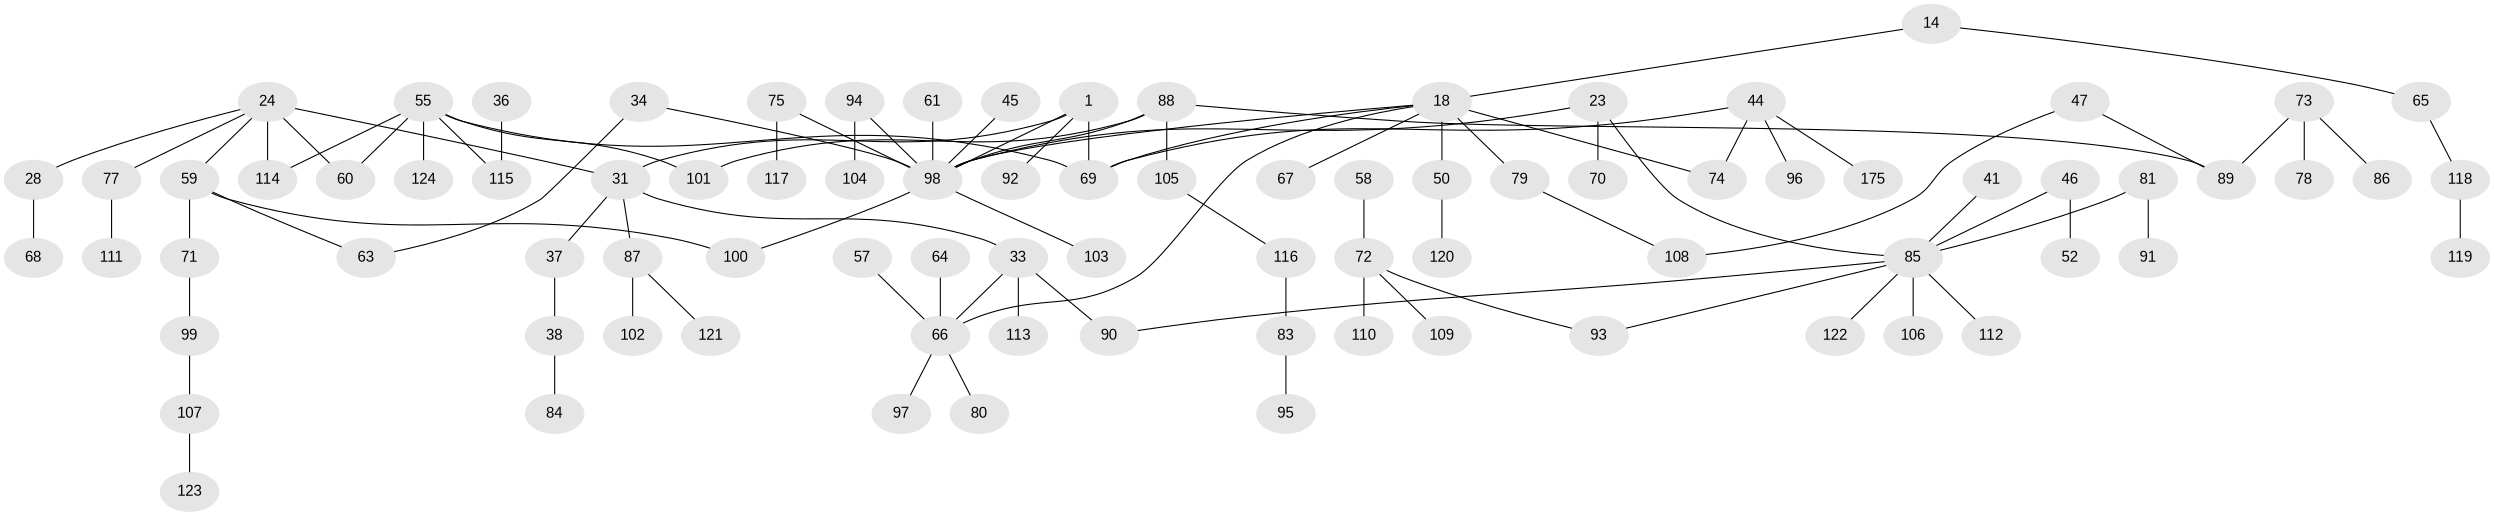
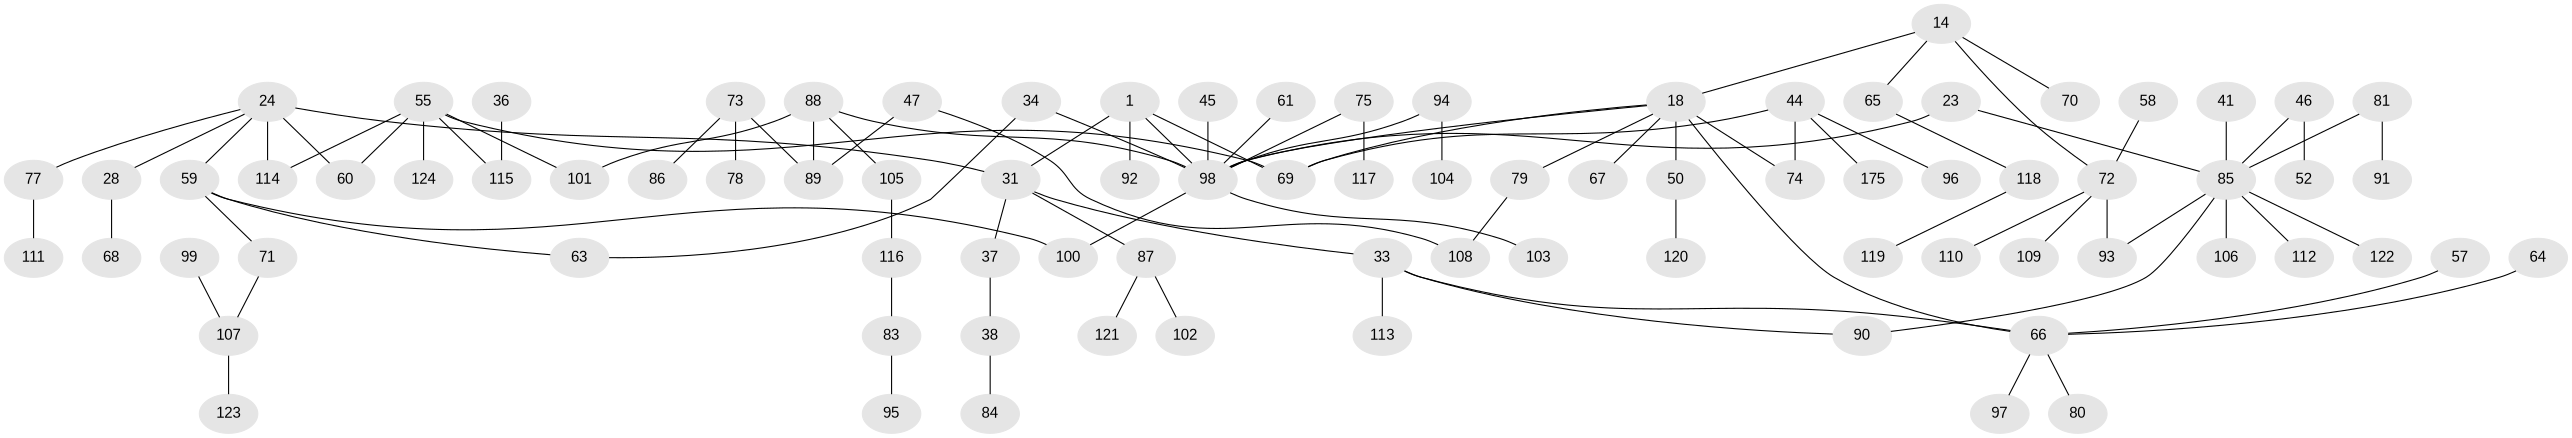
  graph {
    fontname="Liberation Sans"
    node [color=gray90 fontname="Liberation Sans" style=filled]
    edge [fontname="Liberation Sans"]
    31 [super="+11"]
    33 [super="+30"]
    37
    87 [super="+62"]
    1
    69 [super="+39"]
    92
    98 [super="+35"]
    100
    103
    18 [super="+6+5"]
    50 [super="+48"]
    66 [super="+22+43+25+42"]
    67
    74
    79 [super="+27"]
    14
    65
    70
    72 [super="+49"]
    118
    93
    109
    110
    120
    80
    97
    108 [super="+32"]
    85 [super="+29"]
    90
    106
    112
    122
    23
    24 [super="+20"]
    28
    59
    60
    77 [super="+76"]
    114
    68
    63
    71
    111
    113
    38
    102
    121
    83
    95
    34
    115 [super="+17"]
    36
    84
    41
    44
    96
    n58 [label=175]
    45
    46
    52
    89 [super="+56"]
    47
    55 [super="+8+3+13"]
    101 [super="+54"]
    124
    57
    58
    99
    61
    64
    119
    107
    73
    78
    86
    75
    117
    81
    91
    88 [super="+53"]
    105
    116
    94
    104
    123
    31 -- 33
    31 -- 37
    31 -- 87
    33 -- 66
    33 -- 90
    33 -- 113
    37 -- 38
    87 -- 102
    87 -- 121
    1 -- 31
    1 -- 69
    1 -- 92
    1 -- 98
    98 -- 100
    98 -- 103
    18 -- 69
    18 -- 98
    18 -- 50 [weight=2]
    18 -- 66
    18 -- 67
    18 -- 74
    18 -- 79
    50 -- 120
    66 -- 80
    66 -- 97
    79 -- 108
    14 -- 18
    14 -- 65
-   23 -- 70
+   14 -- 70
+   14 -- 72
    65 -- 118
    72 -- 93
    72 -- 109
    72 -- 110
    118 -- 119
    85 -- 93
    85 -- 90
    85 -- 106
    85 -- 112
    85 -- 122
    23 -- 98
    23 -- 85
    24 -- 31 [weight=2]
    24 -- 28
    24 -- 59
    24 -- 60
    24 -- 77
    24 -- 114
    28 -- 68
    59 -- 100
    59 -- 63
    59 -- 71
    77 -- 111
-   71 -- 99
+   71 -- 107
    38 -- 84
    83 -- 95
    34 -- 98
    34 -- 63
    36 -- 115
    41 -- 85
    44 -- 69
    44 -- 74
    44 -- 96
    44 -- n58
    45 -- 98
    46 -- 85
    46 -- 52
    47 -- 108
    47 -- 89
    55 -- 69
    55 -- 60
    55 -- 114
    55 -- 115
    55 -- 101
    55 -- 124
    57 -- 66
    58 -- 72
    99 -- 107
    61 -- 98
    64 -- 66
    107 -- 123
    73 -- 89
    73 -- 78
    73 -- 86
    75 -- 98
    75 -- 117
    81 -- 85
    81 -- 91
    88 -- 98
    88 -- 89 [weight=2]
    88 -- 101
    88 -- 105
    105 -- 116
    116 -- 83
    94 -- 98
    94 -- 104
  }
